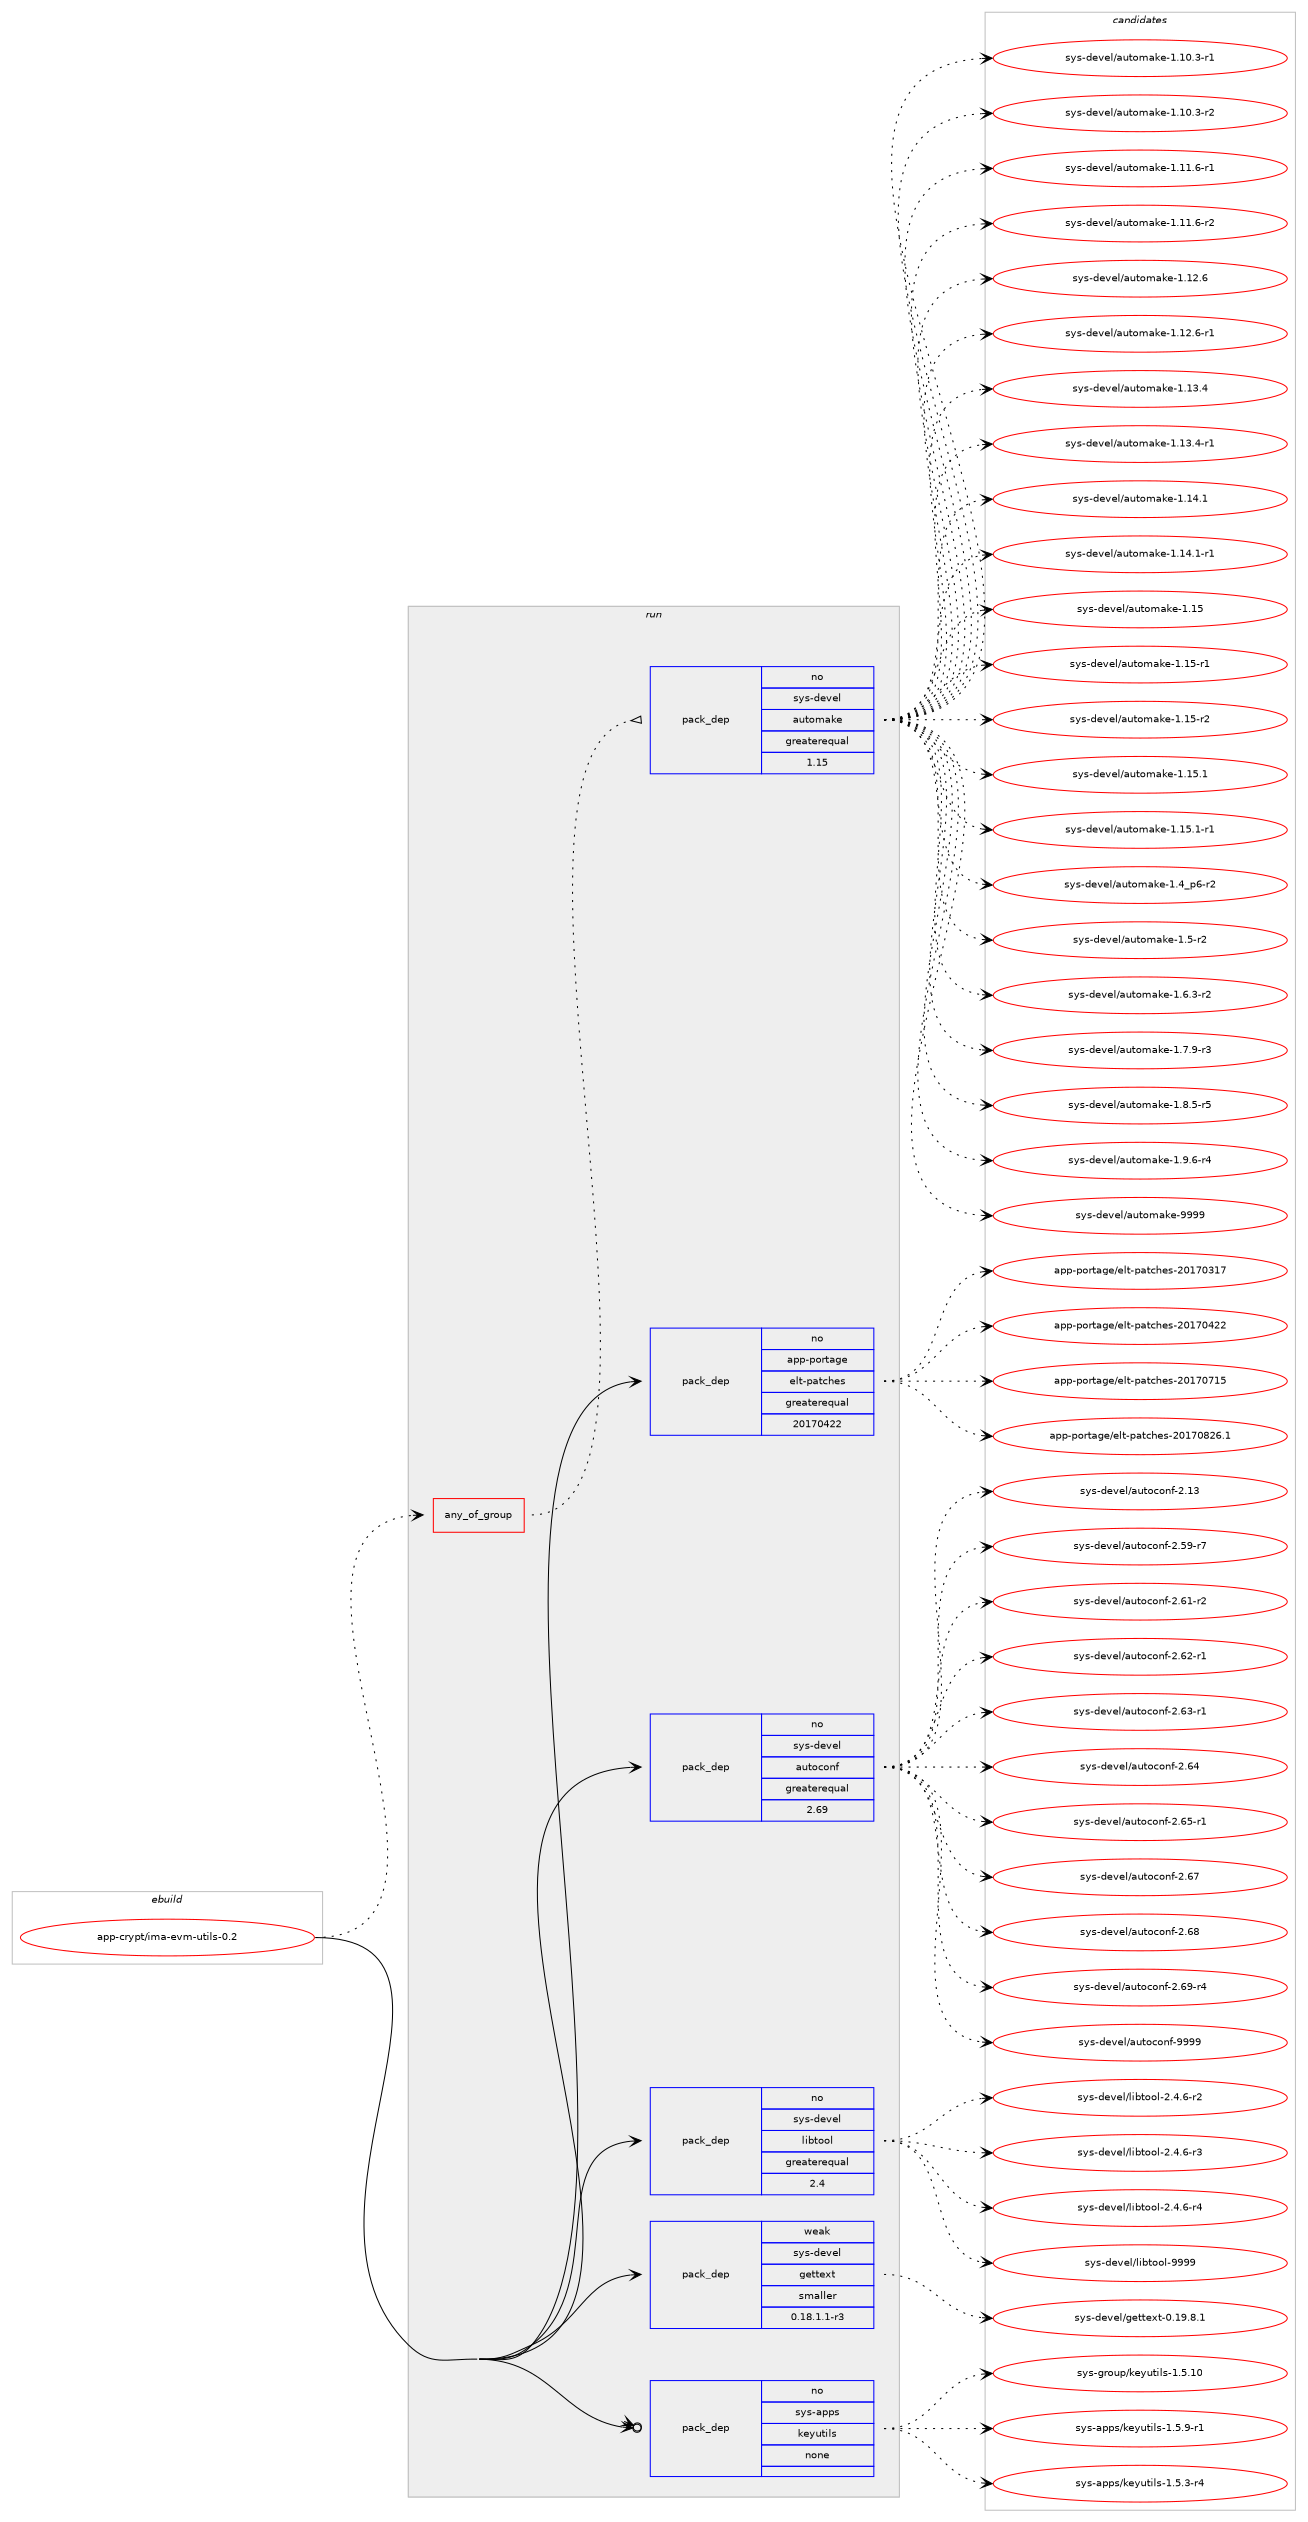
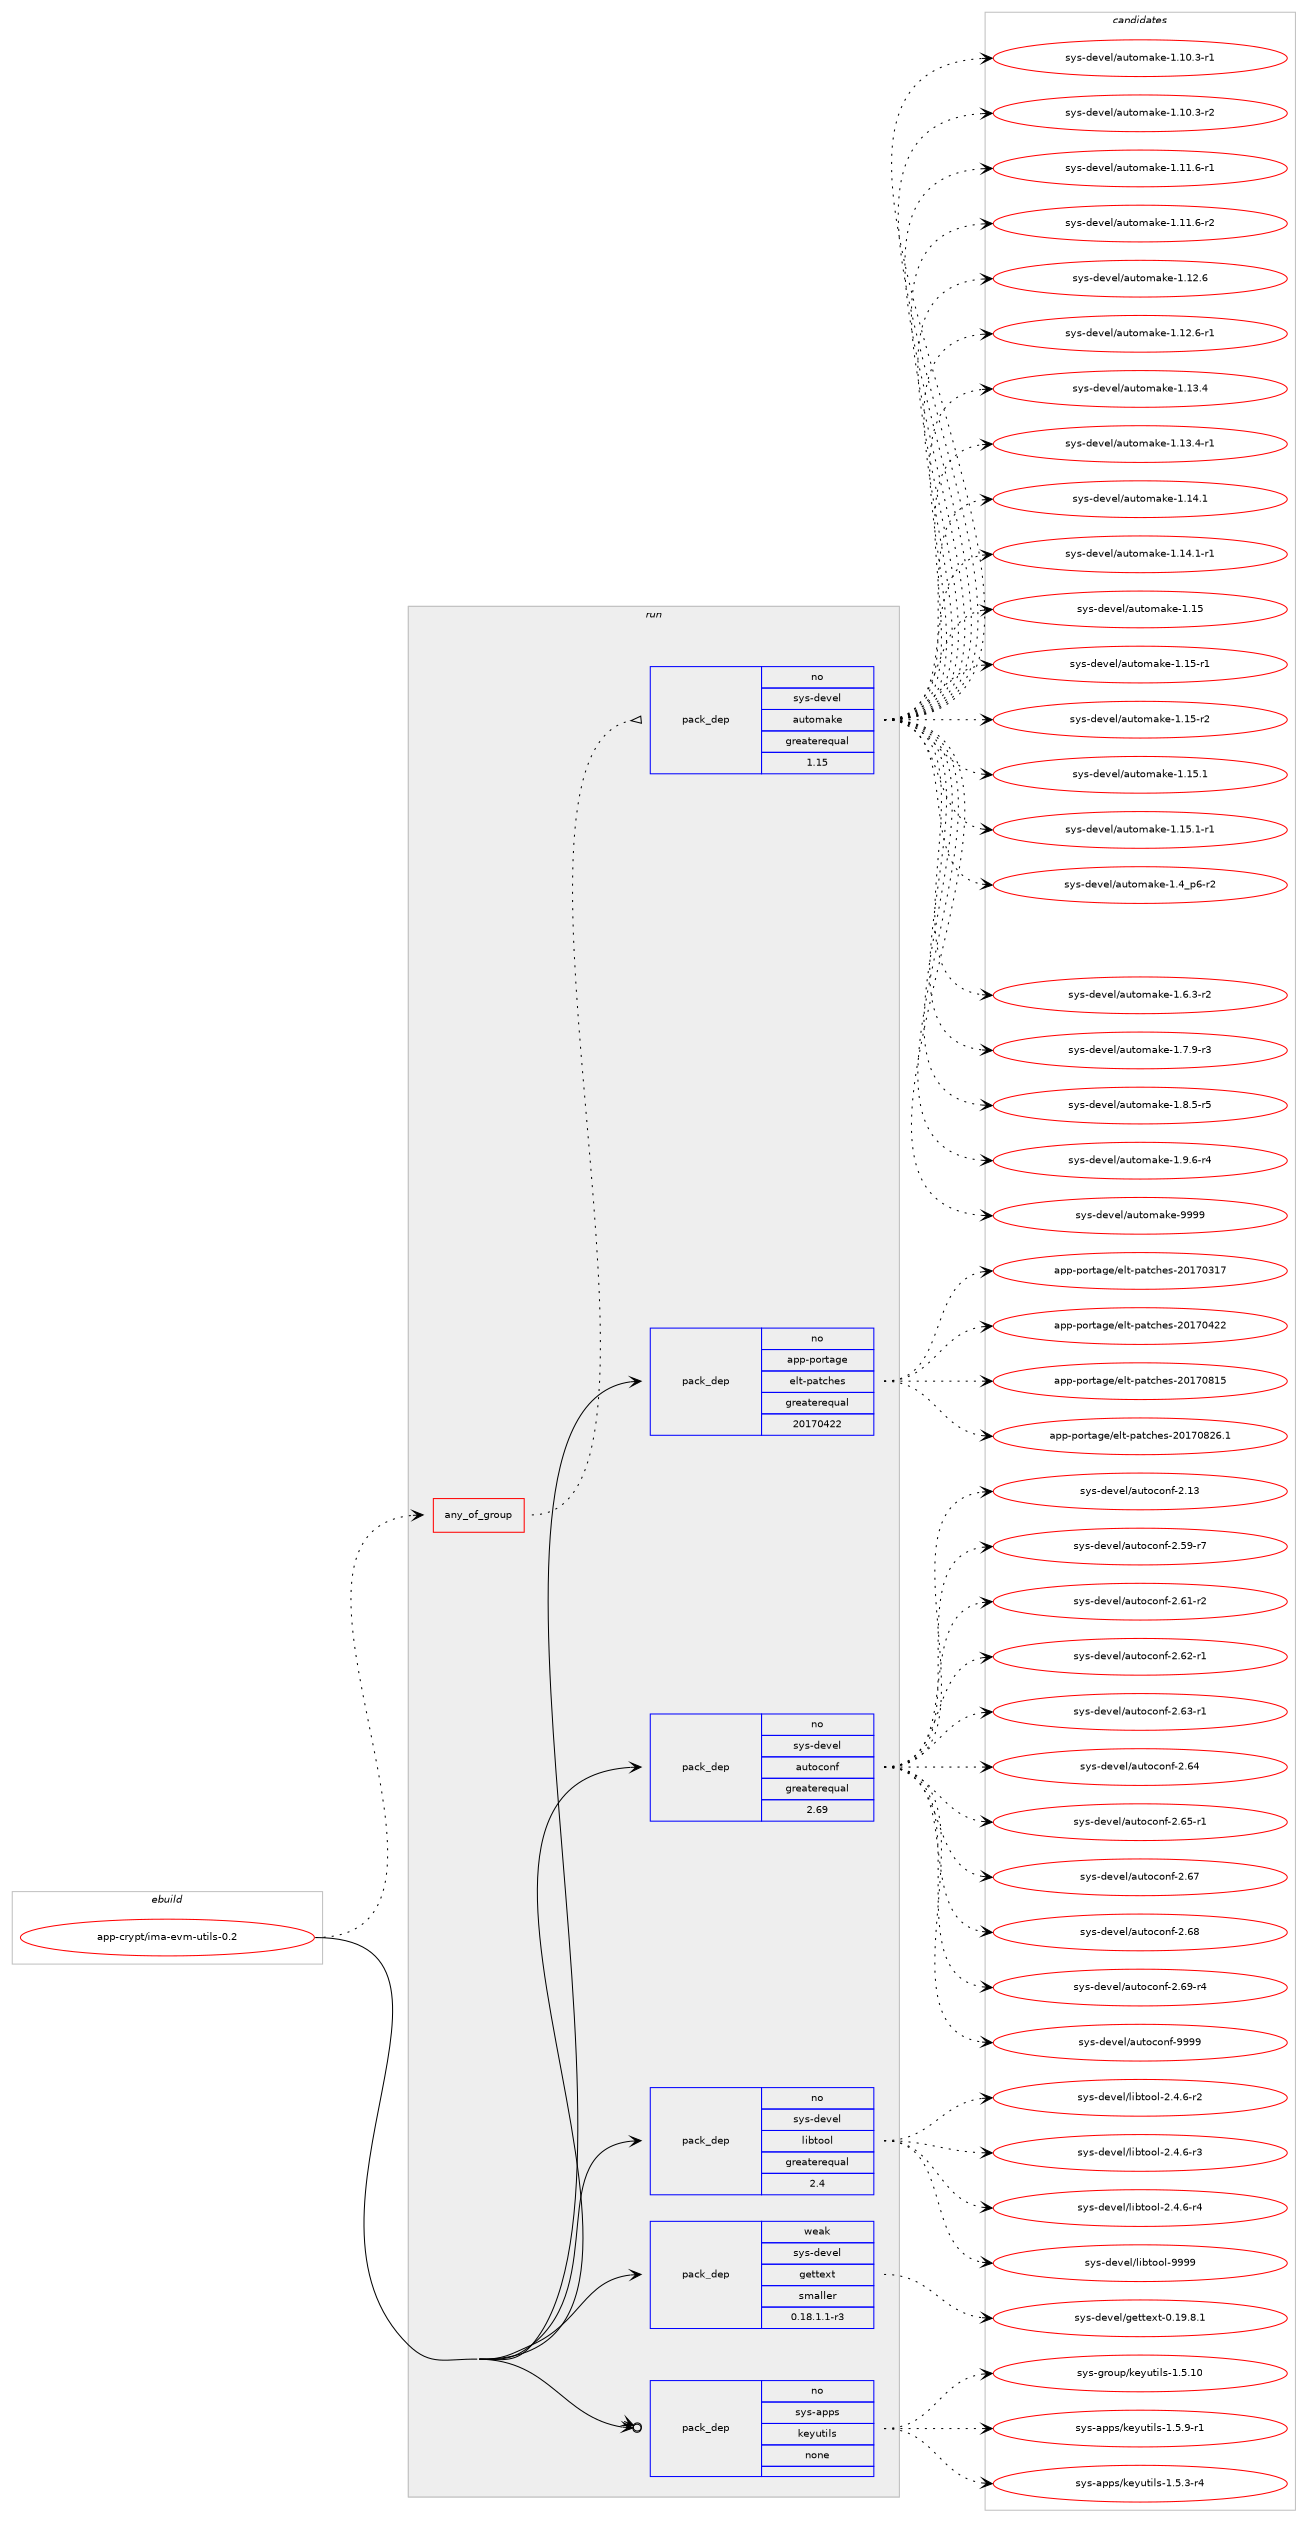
  digraph {
    compound=true
    concentrate=true
    fontname=Helvetica
    fontsize=10
    newrank=true
    rankdir=LR
    ranksep=1.5
    node [color=red fontname=Helvetica fontsize=10]
    edge [arrowhead=vee headport=w style=dotted tailport=e weight=100]
    n1 [label="app-crypt/ima-evm-utils-0.2" width=4]
    n2 [color=blue label=<<TABLE BORDER="0" CELLBORDER="1" CELLSPACING="0" CELLPADDING="4" WIDTH="220"><TR><TD ROWSPAN="6" CELLPADDING="30">pack_dep</TD></TR><TR><TD WIDTH="110">no</TD></TR><TR><TD>sys-devel</TD></TR><TR><TD>automake</TD></TR><TR><TD>greaterequal</TD></TR><TR><TD>1.15</TD></TR></TABLE>> shape=none]
    n3 [label=<<TABLE BORDER="0" CELLBORDER="1" CELLSPACING="0" CELLPADDING="4"><TR><TD CELLPADDING="10">any_of_group</TD></TR></TABLE>> shape=none]
    n4 [color=blue label=<<TABLE BORDER="0" CELLBORDER="1" CELLSPACING="0" CELLPADDING="4" WIDTH="220"><TR><TD ROWSPAN="6" CELLPADDING="30">pack_dep</TD></TR><TR><TD WIDTH="110">no</TD></TR><TR><TD>app-portage</TD></TR><TR><TD>elt-patches</TD></TR><TR><TD>greaterequal</TD></TR><TR><TD>20170422</TD></TR></TABLE>> shape=none]
    n5 [color=blue label=<<TABLE BORDER="0" CELLBORDER="1" CELLSPACING="0" CELLPADDING="4" WIDTH="220"><TR><TD ROWSPAN="6" CELLPADDING="30">pack_dep</TD></TR><TR><TD WIDTH="110">no</TD></TR><TR><TD>sys-devel</TD></TR><TR><TD>autoconf</TD></TR><TR><TD>greaterequal</TD></TR><TR><TD>2.69</TD></TR></TABLE>> shape=none]
    n6 [color=blue label=<<TABLE BORDER="0" CELLBORDER="1" CELLSPACING="0" CELLPADDING="4" WIDTH="220"><TR><TD ROWSPAN="6" CELLPADDING="30">pack_dep</TD></TR><TR><TD WIDTH="110">no</TD></TR><TR><TD>sys-devel</TD></TR><TR><TD>libtool</TD></TR><TR><TD>greaterequal</TD></TR><TR><TD>2.4</TD></TR></TABLE>> shape=none]
    n7 [color=blue label=<<TABLE BORDER="0" CELLBORDER="1" CELLSPACING="0" CELLPADDING="4" WIDTH="220"><TR><TD ROWSPAN="6" CELLPADDING="30">pack_dep</TD></TR><TR><TD WIDTH="110">weak</TD></TR><TR><TD>sys-devel</TD></TR><TR><TD>gettext</TD></TR><TR><TD>smaller</TD></TR><TR><TD>0.18.1.1-r3</TD></TR></TABLE>> shape=none]
    n8 [color=blue label=<<TABLE BORDER="0" CELLBORDER="1" CELLSPACING="0" CELLPADDING="4" WIDTH="220"><TR><TD ROWSPAN="6" CELLPADDING="30">pack_dep</TD></TR><TR><TD WIDTH="110">no</TD></TR><TR><TD>sys-apps</TD></TR><TR><TD>keyutils</TD></TR><TR><TD>none</TD></TR><TR><TD></TD></TR></TABLE>> shape=none]
    n9 [label="sys-devel/automake-1.10.3-r1" width=4]
    n10 [label="sys-devel/automake-1.10.3-r2" width=4]
    n11 [label="sys-devel/automake-1.11.6-r1" width=4]
    n12 [label="sys-devel/automake-1.11.6-r2" width=4]
    n13 [label="sys-devel/automake-1.12.6" width=4]
    n14 [label="sys-devel/automake-1.12.6-r1" width=4]
    n15 [label="sys-devel/automake-1.13.4" width=4]
    n16 [label="sys-devel/automake-1.13.4-r1" width=4]
    n17 [label="sys-devel/automake-1.14.1" width=4]
    n18 [label="sys-devel/automake-1.14.1-r1" width=4]
    n19 [label="sys-devel/automake-1.15" width=4]
    n20 [label="sys-devel/automake-1.15-r1" width=4]
    n21 [label="sys-devel/automake-1.15-r2" width=4]
    n22 [label="sys-devel/automake-1.15.1" width=4]
    n23 [label="sys-devel/automake-1.15.1-r1" width=4]
    n24 [label="sys-devel/automake-1.4_p6-r2" width=4]
-   n25 [label="sys-devel/automake-1.5-r2" width=4]
    n26 [label="sys-devel/automake-1.6.3-r2" width=4]
    n27 [label="sys-devel/automake-1.7.9-r3" width=4]
    n28 [label="sys-devel/automake-1.8.5-r5" width=4]
    n29 [label="sys-devel/automake-1.9.6-r4" width=4]
    n30 [label="sys-devel/automake-9999" width=4]
    n31 [label="app-portage/elt-patches-20170317" width=4]
    n32 [label="app-portage/elt-patches-20170422" width=4]
-   n33 [label="app-portage/elt-patches-20170715" width=4]
+   n33 [label="app-portage/elt-patches-20170815" width=4]
    n34 [label="app-portage/elt-patches-20170826.1" width=4]
    n35 [label="sys-devel/autoconf-2.13" width=4]
    n36 [label="sys-devel/autoconf-2.59-r7" width=4]
    n37 [label="sys-devel/autoconf-2.61-r2" width=4]
    n38 [label="sys-devel/autoconf-2.62-r1" width=4]
    n39 [label="sys-devel/autoconf-2.63-r1" width=4]
    n40 [label="sys-devel/autoconf-2.64" width=4]
    n41 [label="sys-devel/autoconf-2.65-r1" width=4]
    n42 [label="sys-devel/autoconf-2.67" width=4]
    n43 [label="sys-devel/autoconf-2.68" width=4]
    n44 [label="sys-devel/autoconf-2.69-r4" width=4]
    n45 [label="sys-devel/autoconf-9999" width=4]
    n46 [label="sys-devel/libtool-2.4.6-r2" width=4]
    n47 [label="sys-devel/libtool-2.4.6-r3" width=4]
    n48 [label="sys-devel/libtool-2.4.6-r4" width=4]
    n49 [label="sys-devel/libtool-9999" width=4]
    n50 [label="sys-devel/gettext-0.19.8.1" width=4]
    n51 [label="sys-group/keyutils-1.5.10" width=4]
    n52 [label="sys-apps/keyutils-1.5.9-r1" width=4]
    n53 [label="sys-apps/keyutils-1.5.3-r4" width=4]
    subgraph cluster_1 {
      color=gray
      label=<<i>ebuild</i>>
      rank=same
      n1
    }
    subgraph cluster_2 {
      color=gray
      label=<<i>dependencies</i>>
      subgraph cluster_3 {
        color=gray
        fillcolor="#eeeeee"
        label=<<i>compile</i>>
        style=filled
        subgraph sub_4 {
          color=gray
          fillcolor="#eeeeee"
          label=<<i>compile</i>>
          style=filled
          n3
          subgraph sub_5 {
            color=gray
            fillcolor="#eeeeee"
            label=<<i>compile</i>>
            style=filled
            n2
          }
        }
        subgraph sub_6 {
          color=gray
          fillcolor="#eeeeee"
          label=<<i>compile</i>>
          style=filled
          n4
        }
        subgraph sub_7 {
          color=gray
          fillcolor="#eeeeee"
          label=<<i>compile</i>>
          style=filled
          n5
        }
        subgraph sub_8 {
          color=gray
          fillcolor="#eeeeee"
          label=<<i>compile</i>>
          style=filled
          n6
        }
        subgraph sub_9 {
          color=gray
          fillcolor="#eeeeee"
          label=<<i>compile</i>>
          style=filled
          n7
        }
      }
      subgraph cluster_10 {
        color=gray
        fillcolor="#eeeeee"
        label=<<i>compile and run</i>>
        style=filled
        subgraph sub_11 {
          color=gray
          fillcolor="#eeeeee"
          label=<<i>compile and run</i>>
          style=filled
          n8
        }
      }
      subgraph cluster_12 {
        color=gray
        fillcolor="#eeeeee"
        label=<<i>run</i>>
        style=filled
      }
    }
    subgraph cluster_13 {
      color=gray
      label=<<i>candidates</i>>
      rank=same
      subgraph sub_14 {
        color=black
        label=<<i>candidates</i>>
        nodesep=1
        rank=same
        n9
        n10
        n11
        n12
        n13
        n14
        n15
        n16
        n17
        n18
        n19
        n20
        n21
        n22
        n23
        n24
-       n25
        n26
        n27
        n28
        n29
        n30
      }
      subgraph sub_15 {
        color=black
        label=<<i>candidates</i>>
        nodesep=1
        rank=same
        n31
        n32
        n33
        n34
      }
      subgraph sub_16 {
        color=black
        label=<<i>candidates</i>>
        nodesep=1
        rank=same
        n35
        n36
        n37
        n38
        n39
        n40
        n41
        n42
        n43
        n44
        n45
      }
      subgraph sub_17 {
        color=black
        label=<<i>candidates</i>>
        nodesep=1
        rank=same
        n46
        n47
        n48
        n49
      }
      subgraph sub_18 {
        color=black
        label=<<i>candidates</i>>
        nodesep=1
        rank=same
        n50
      }
      subgraph sub_19 {
        color=black
        label=<<i>candidates</i>>
        nodesep=1
        rank=same
        n51
        n52
        n53
      }
    }
    n1 -> n3 [weight=20]
    n1 -> n4 [style=solid weight=20]
    n1 -> n5 [style=solid weight=20]
    n1 -> n6 [style=solid weight=20]
    n1 -> n7 [style=solid weight=20]
    n1 -> n8 [arrowhead=odotvee style=solid weight=20]
    n2 -> n9
    n2 -> n10
    n2 -> n11
    n2 -> n12
    n2 -> n13
    n2 -> n14
    n2 -> n15
    n2 -> n16
    n2 -> n17
    n2 -> n18
    n2 -> n19
    n2 -> n20
    n2 -> n21
    n2 -> n22
    n2 -> n23
    n2 -> n24
-   n2 -> n25
    n2 -> n26
    n2 -> n27
    n2 -> n28
    n2 -> n29
    n2 -> n30
    n3 -> n2 [arrowhead=oinv weight=20]
    n4 -> n31
    n4 -> n32
    n4 -> n33
    n4 -> n34
    n5 -> n35
    n5 -> n36
    n5 -> n37
    n5 -> n38
    n5 -> n39
    n5 -> n40
    n5 -> n41
    n5 -> n42
    n5 -> n43
    n5 -> n44
    n5 -> n45
    n6 -> n46
    n6 -> n47
    n6 -> n48
    n6 -> n49
    n7 -> n50
    n8 -> n51
    n8 -> n52
    n8 -> n53
  }
